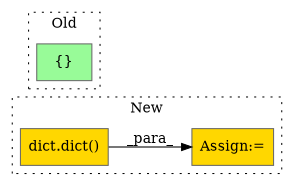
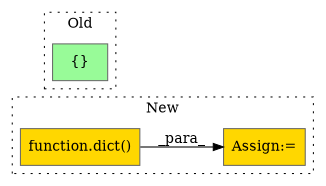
  digraph {
    rankdir=LR
    node [shape=box style=filled fillcolor=gold color=gray40]
-   n1 [a=75 l=114 label="dict.dict()" s=12789]
+   n1 [a=75 l=114 label="function.dict()" s=12789]
    n2 [a=68 l=3 label="Assign:=" s=12786]
    n3 [a=59 l="18,0" label="{}" s="11944,12229" fillcolor=palegreen]
    subgraph cluster_1 {
      label=New
      style=dotted
      n1
      n2
    }
    subgraph cluster_2 {
      label=Old
      style=dotted
      n3
    }
    n1 -> n2 [label=_para_]
  }
